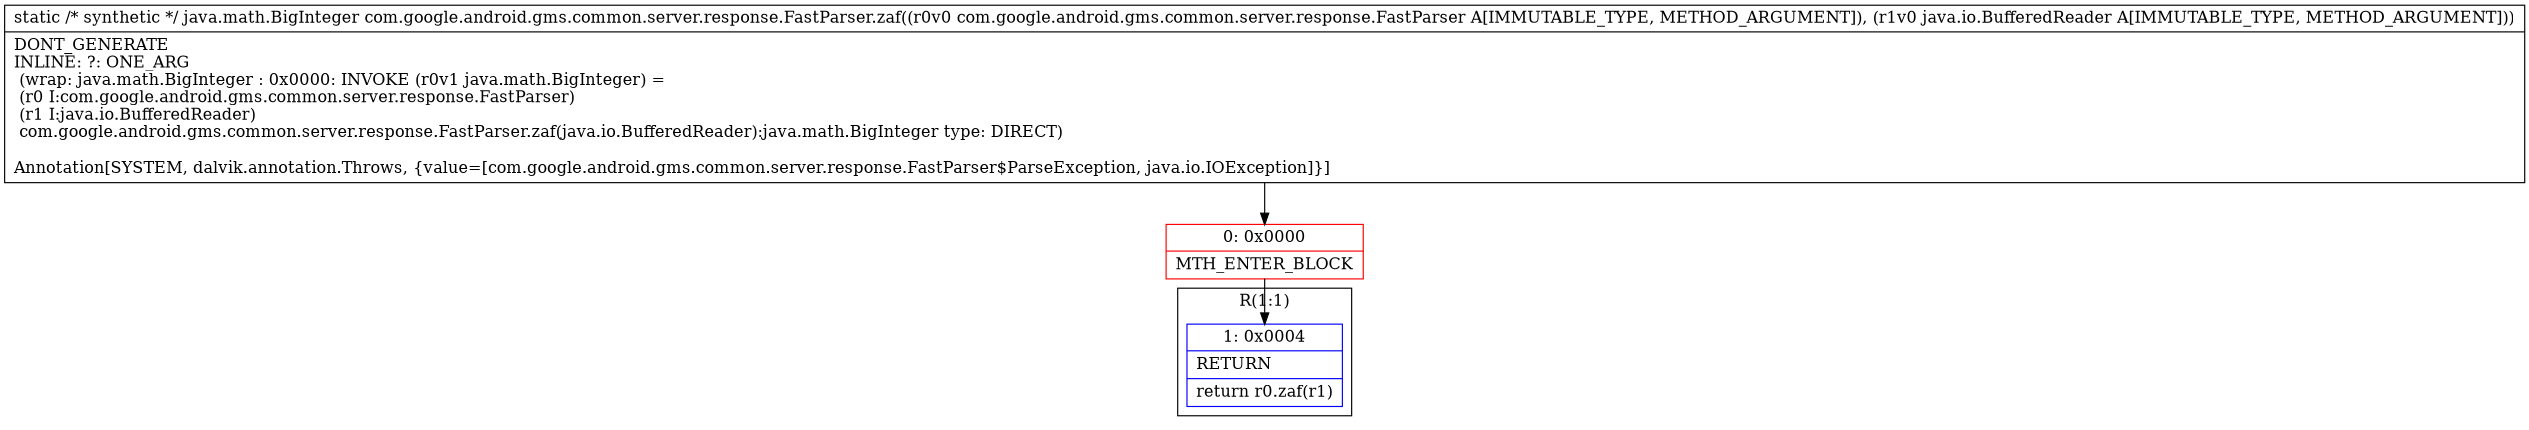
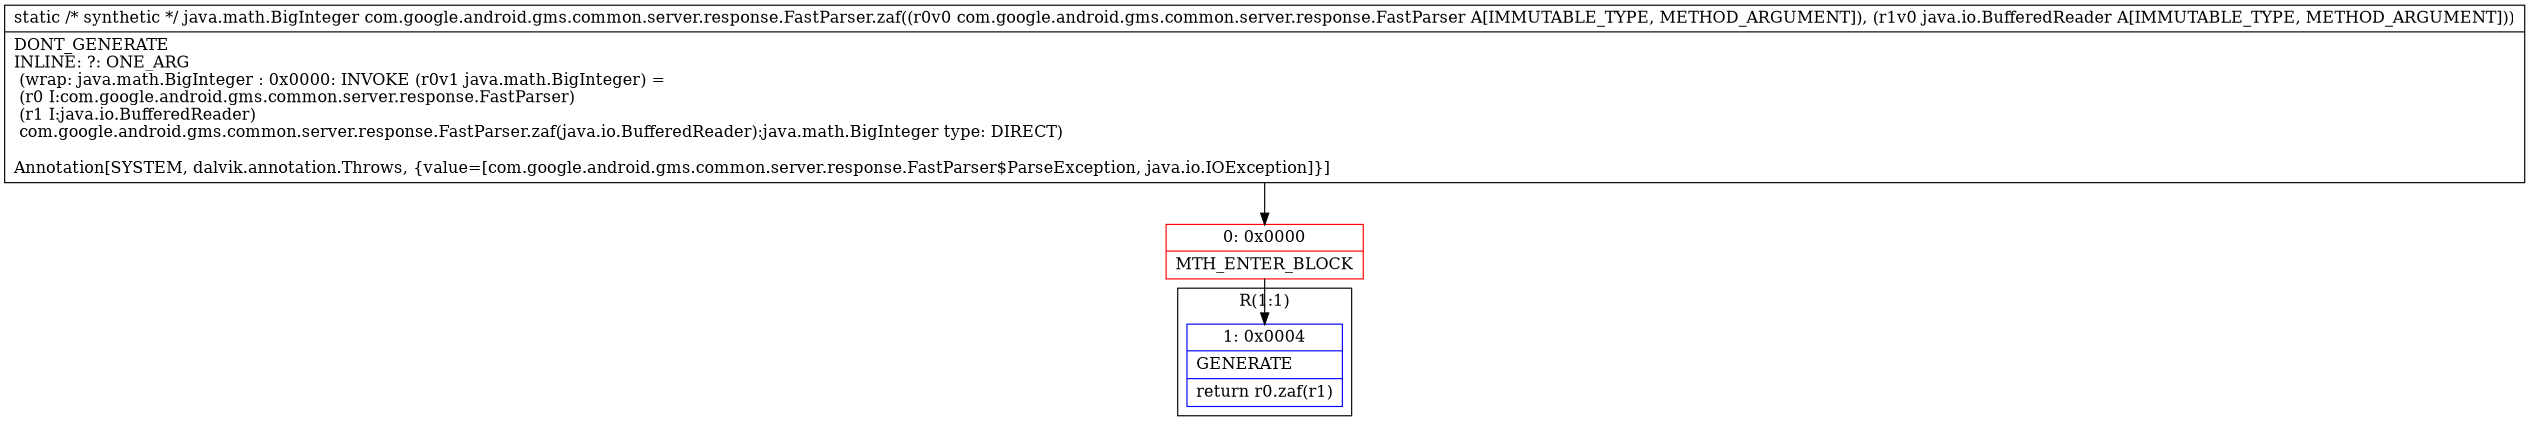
  digraph {
    node [shape=record]
-   n1 [color=blue label="{1\:\ 0x0004|RETURN\l|return r0.zaf(r1)\l}"]
+   n1 [color=blue label="{1\:\ 0x0004|GENERATE\l|return r0.zaf(r1)\l}"]
    n2 [color=red label="{0\:\ 0x0000|MTH_ENTER_BLOCK\l}"]
    n3 [label="{static \/* synthetic *\/ java.math.BigInteger com.google.android.gms.common.server.response.FastParser.zaf((r0v0 com.google.android.gms.common.server.response.FastParser A[IMMUTABLE_TYPE, METHOD_ARGUMENT]), (r1v0 java.io.BufferedReader A[IMMUTABLE_TYPE, METHOD_ARGUMENT]))  | DONT_GENERATE\lINLINE: ?: ONE_ARG  \l  (wrap: java.math.BigInteger : 0x0000: INVOKE  (r0v1 java.math.BigInteger) = \l  (r0 I:com.google.android.gms.common.server.response.FastParser)\l  (r1 I:java.io.BufferedReader)\l com.google.android.gms.common.server.response.FastParser.zaf(java.io.BufferedReader):java.math.BigInteger type: DIRECT)\l\lAnnotation[SYSTEM, dalvik.annotation.Throws, \{value=[com.google.android.gms.common.server.response.FastParser$ParseException, java.io.IOException]\}]\l}"]
    subgraph cluster_1 {
      label="R(1:1)"
      n1
    }
    n2 -> n1
    n3 -> n2
  }
